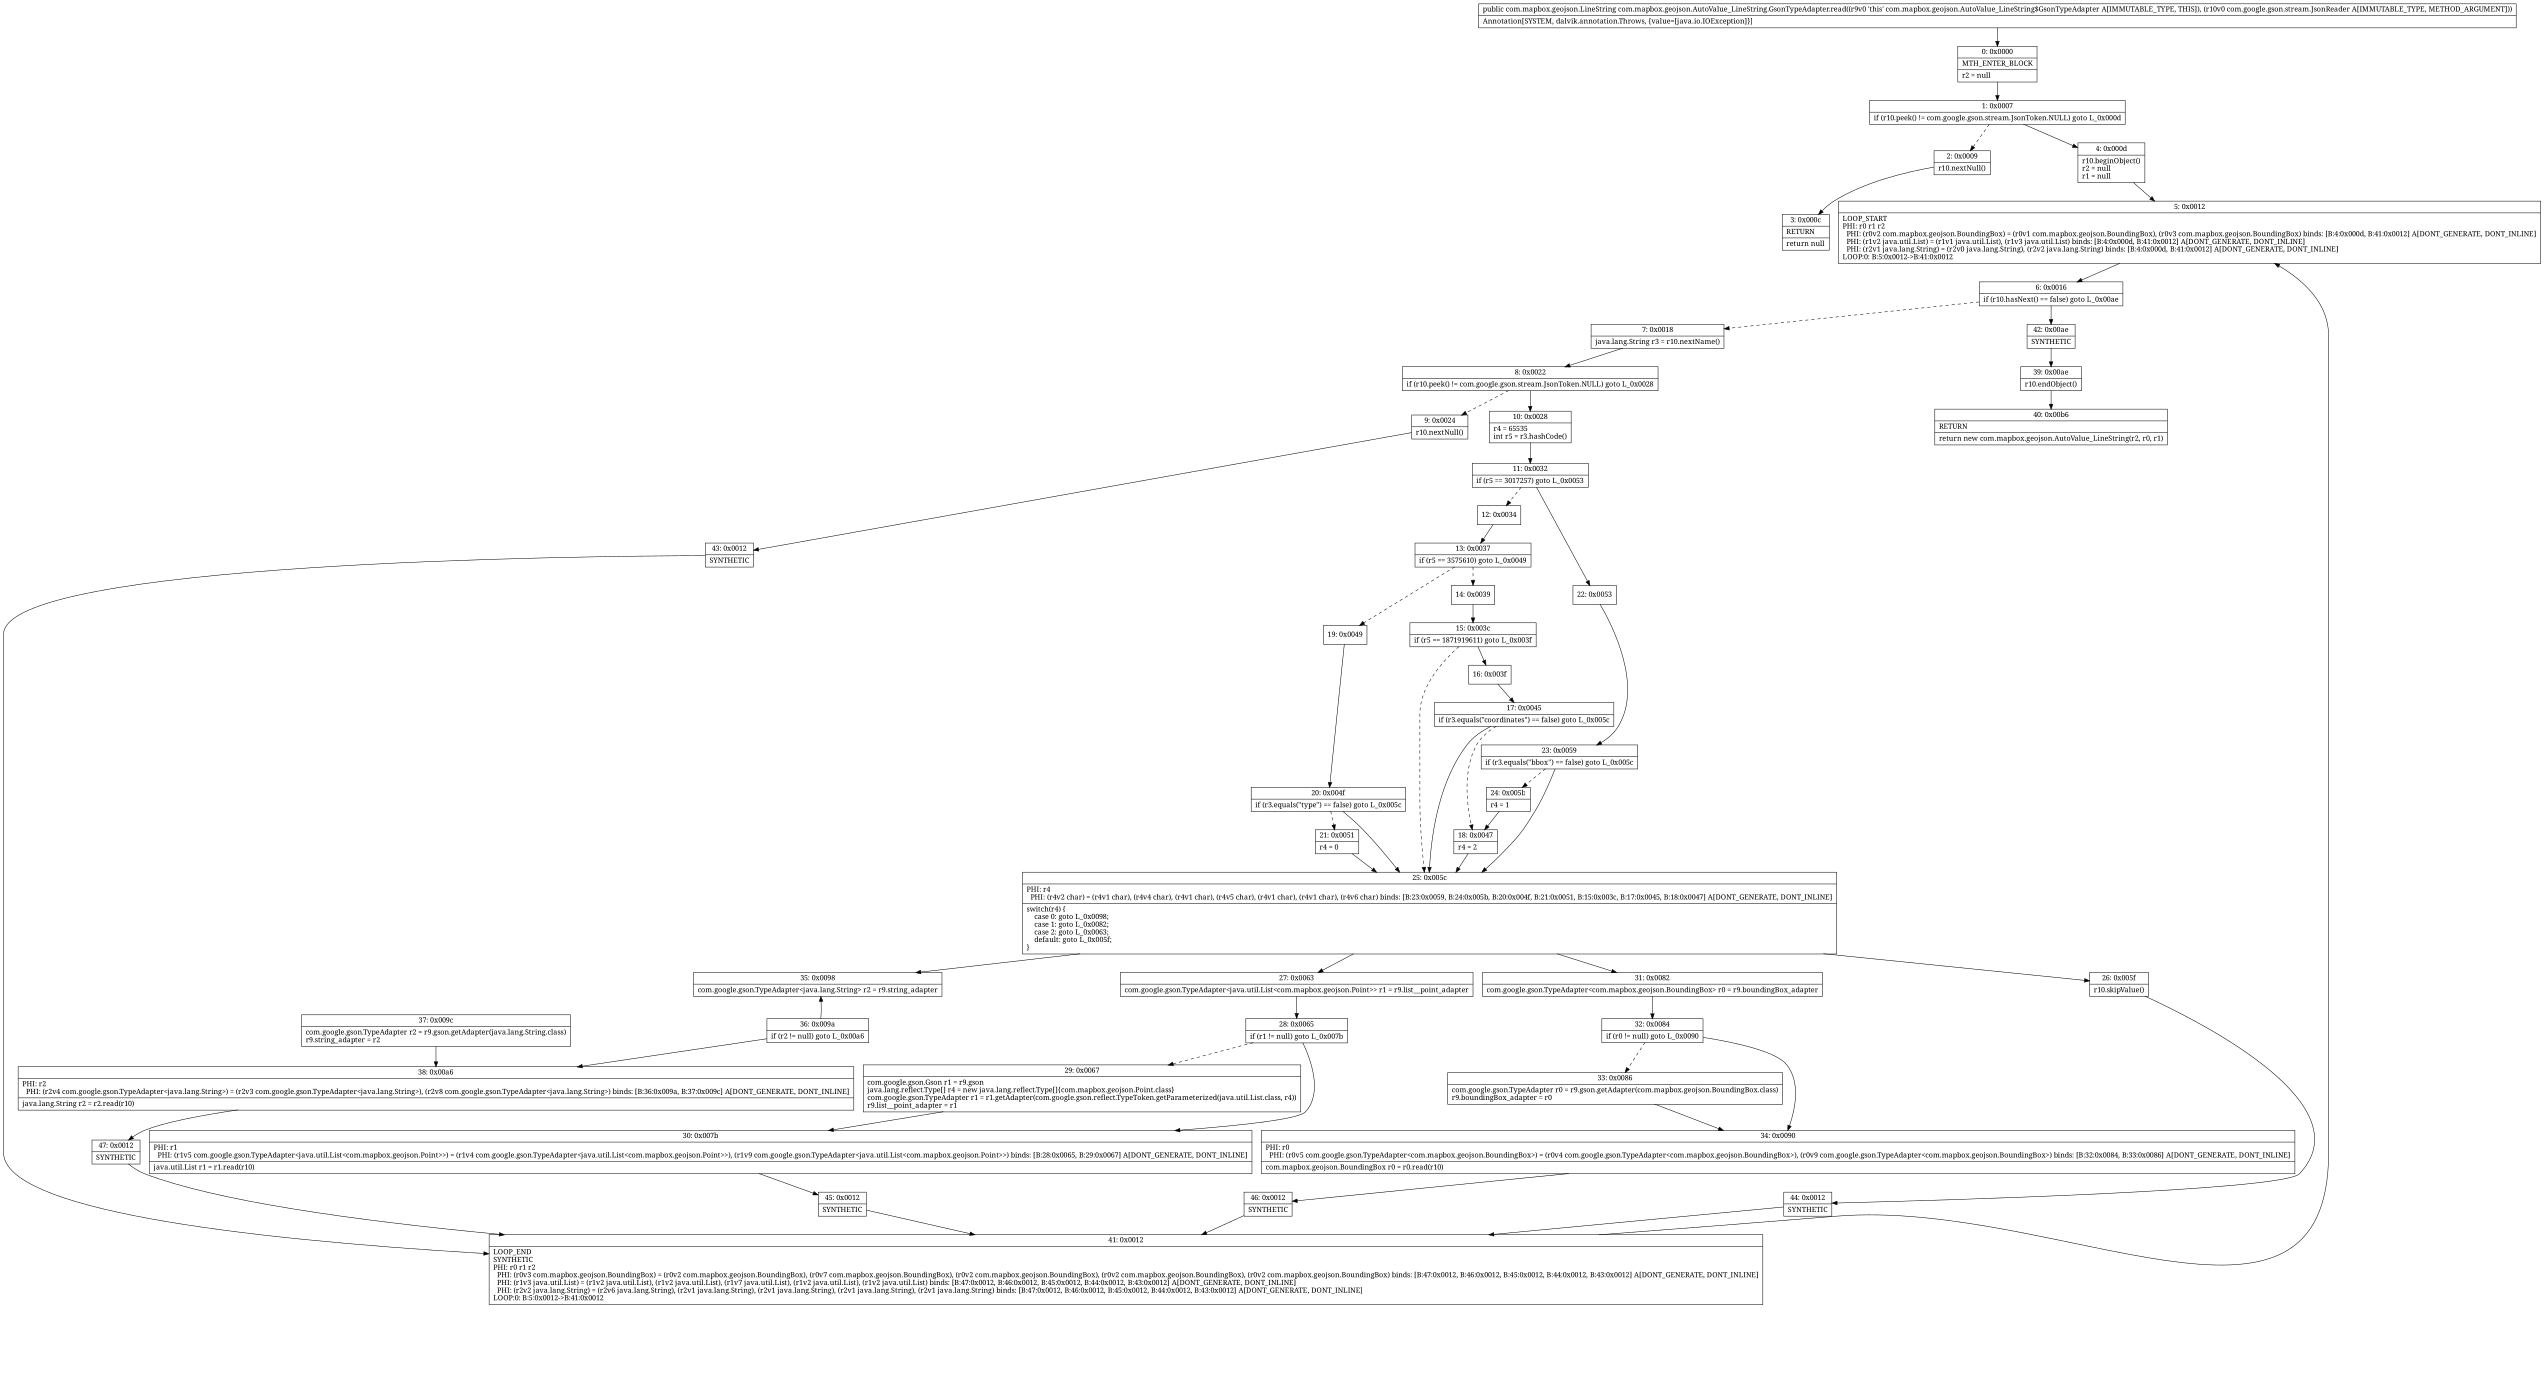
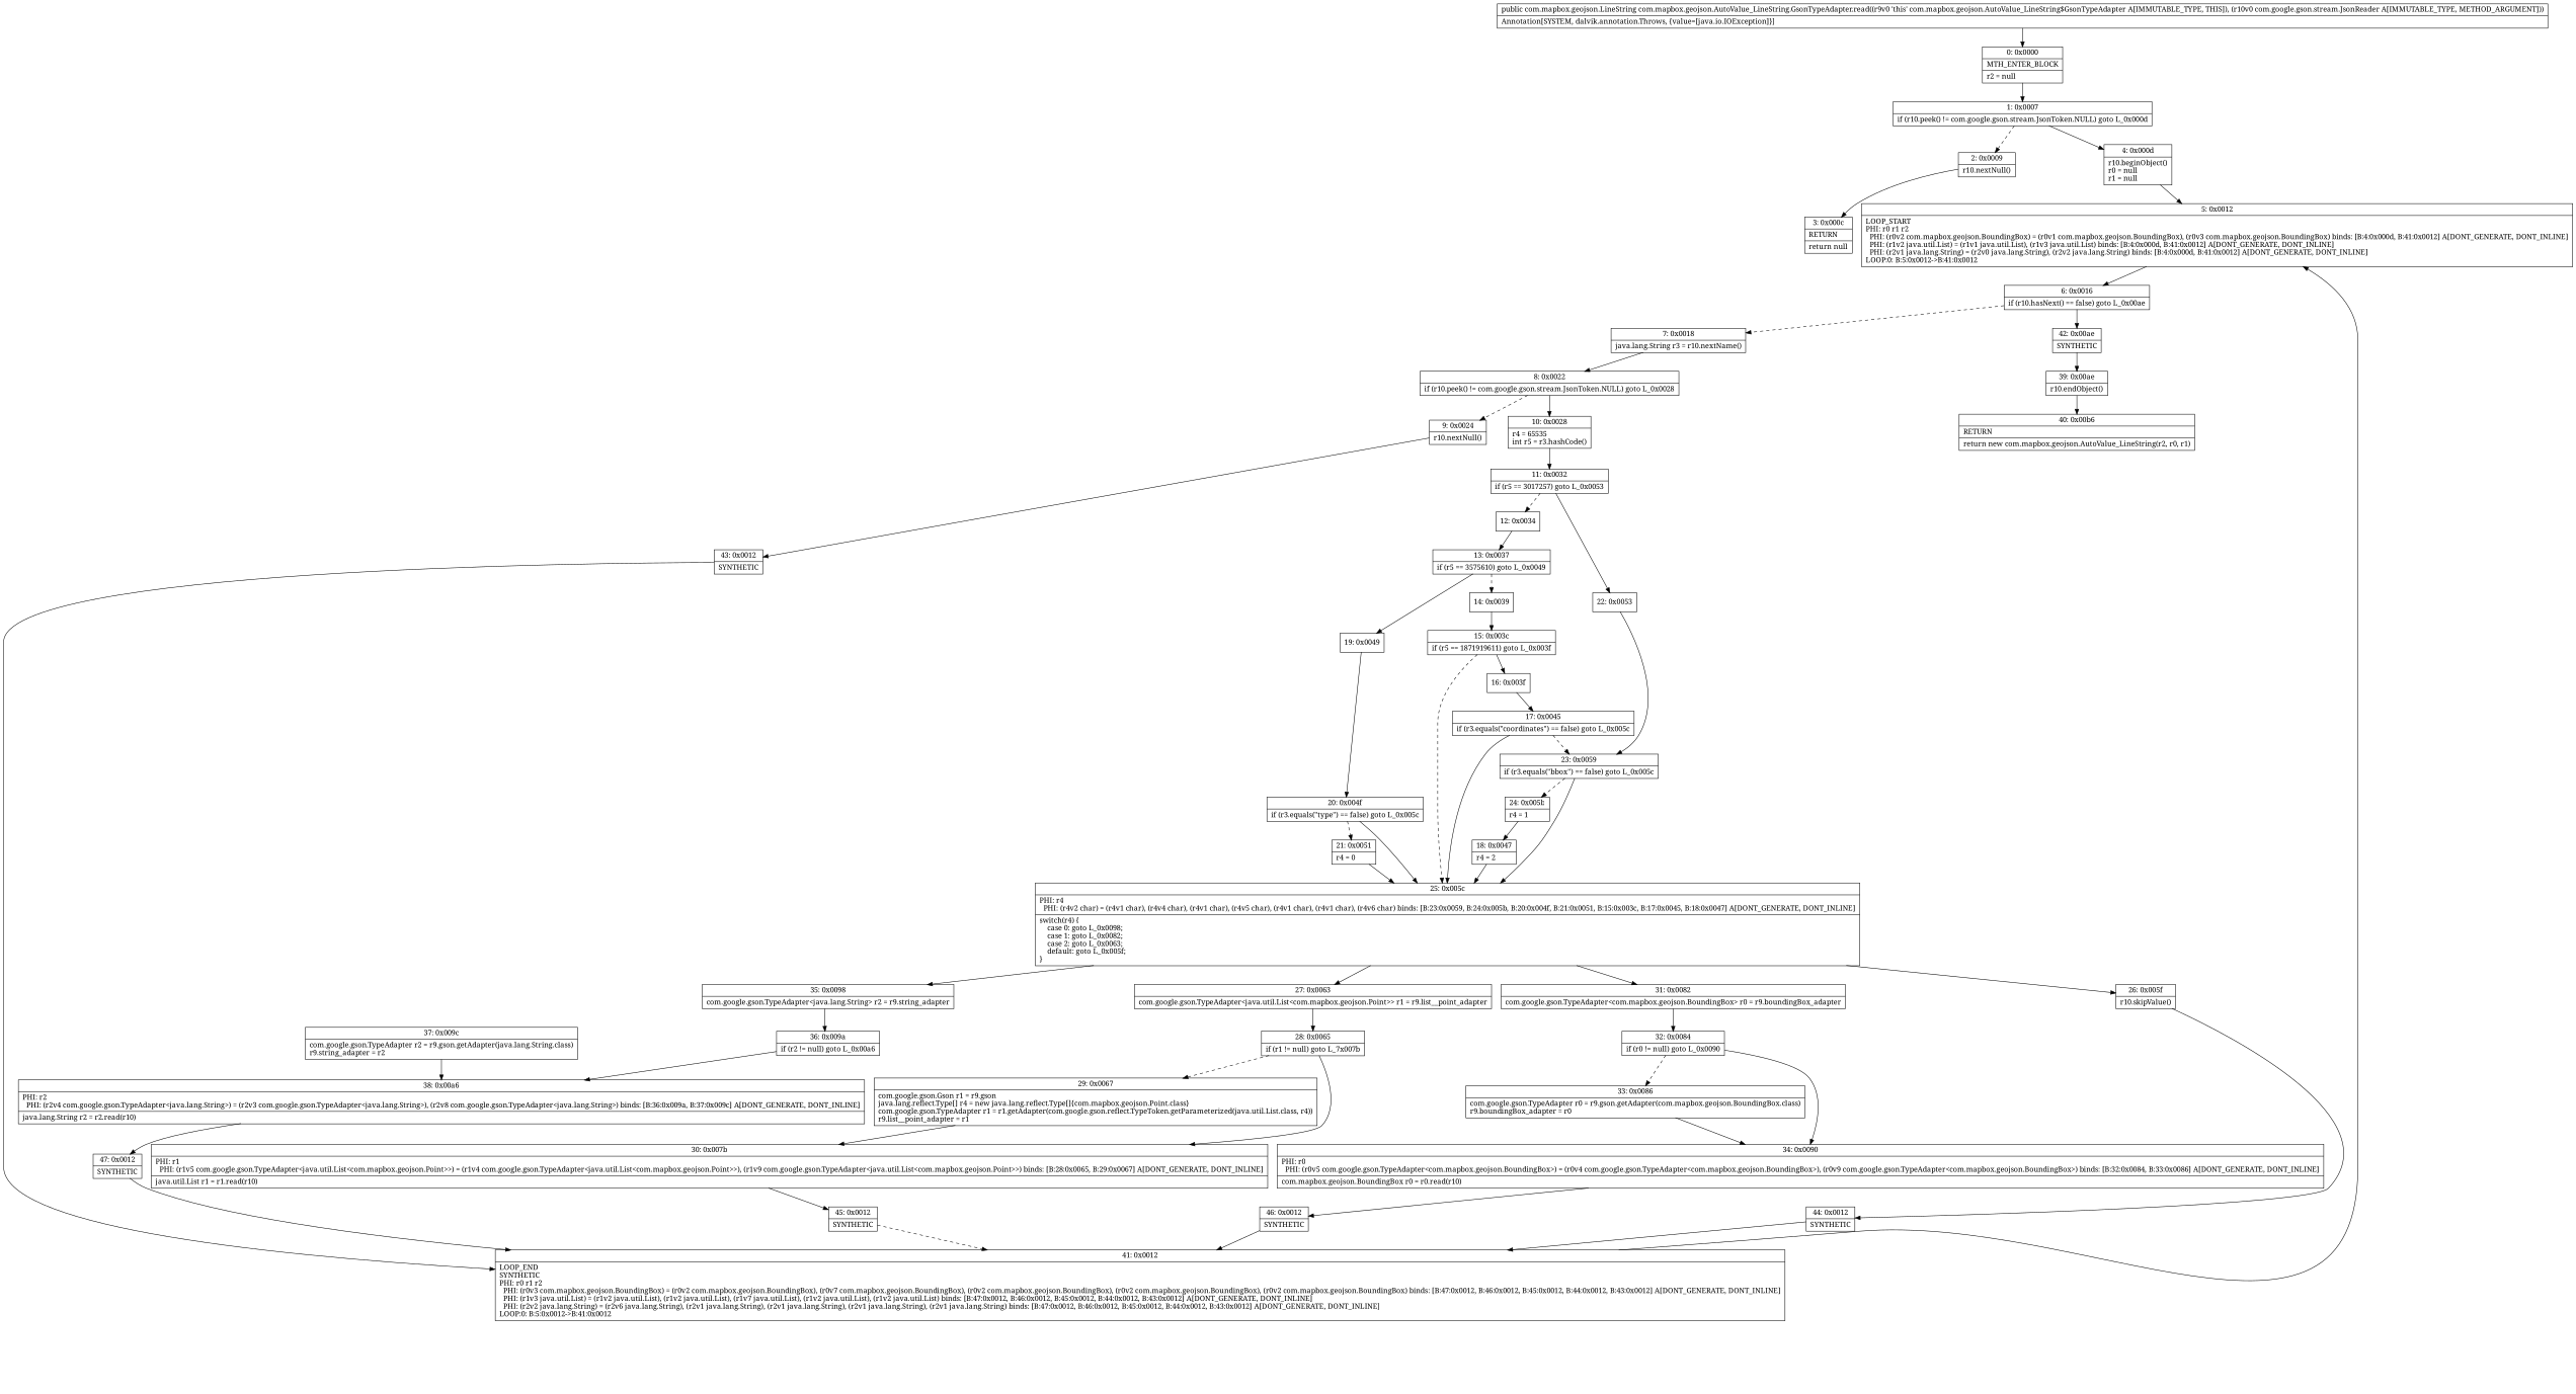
  digraph {
    fontname="Noto Serif"
    node [fontname="Noto Serif" shape=record]
    edge [fontname="Noto Serif"]
    n1 [label="{0\:\ 0x0000|MTH_ENTER_BLOCK\l|r2 = null\l}"]
    n2 [label="{1\:\ 0x0007|if (r10.peek() != com.google.gson.stream.JsonToken.NULL) goto L_0x000d\l}"]
    n3 [label="{2\:\ 0x0009|r10.nextNull()\l}"]
-   n4 [label="{4\:\ 0x000d|r10.beginObject()\lr2 = null\lr1 = null\l}"]
+   n4 [label="{4\:\ 0x000d|r10.beginObject()\lr0 = null\lr1 = null\l}"]
    n5 [label="{3\:\ 0x000c|RETURN\l|return null\l}"]
    n6 [label="{5\:\ 0x0012|LOOP_START\lPHI: r0 r1 r2 \l  PHI: (r0v2 com.mapbox.geojson.BoundingBox) = (r0v1 com.mapbox.geojson.BoundingBox), (r0v3 com.mapbox.geojson.BoundingBox) binds: [B:4:0x000d, B:41:0x0012] A[DONT_GENERATE, DONT_INLINE]\l  PHI: (r1v2 java.util.List) = (r1v1 java.util.List), (r1v3 java.util.List) binds: [B:4:0x000d, B:41:0x0012] A[DONT_GENERATE, DONT_INLINE]\l  PHI: (r2v1 java.lang.String) = (r2v0 java.lang.String), (r2v2 java.lang.String) binds: [B:4:0x000d, B:41:0x0012] A[DONT_GENERATE, DONT_INLINE]\lLOOP:0: B:5:0x0012\-\>B:41:0x0012\l}"]
    n7 [label="{6\:\ 0x0016|if (r10.hasNext() == false) goto L_0x00ae\l}"]
    n8 [label="{7\:\ 0x0018|java.lang.String r3 = r10.nextName()\l}"]
    n9 [label="{42\:\ 0x00ae|SYNTHETIC\l}"]
    n10 [label="{8\:\ 0x0022|if (r10.peek() != com.google.gson.stream.JsonToken.NULL) goto L_0x0028\l}"]
    n11 [label="{39\:\ 0x00ae|r10.endObject()\l}"]
    n12 [label="{9\:\ 0x0024|r10.nextNull()\l}"]
    n13 [label="{10\:\ 0x0028|r4 = 65535\lint r5 = r3.hashCode()\l}"]
    n14 [label="{43\:\ 0x0012|SYNTHETIC\l}"]
    n15 [label="{11\:\ 0x0032|if (r5 == 3017257) goto L_0x0053\l}"]
    n16 [label="{41\:\ 0x0012|LOOP_END\lSYNTHETIC\lPHI: r0 r1 r2 \l  PHI: (r0v3 com.mapbox.geojson.BoundingBox) = (r0v2 com.mapbox.geojson.BoundingBox), (r0v7 com.mapbox.geojson.BoundingBox), (r0v2 com.mapbox.geojson.BoundingBox), (r0v2 com.mapbox.geojson.BoundingBox), (r0v2 com.mapbox.geojson.BoundingBox) binds: [B:47:0x0012, B:46:0x0012, B:45:0x0012, B:44:0x0012, B:43:0x0012] A[DONT_GENERATE, DONT_INLINE]\l  PHI: (r1v3 java.util.List) = (r1v2 java.util.List), (r1v2 java.util.List), (r1v7 java.util.List), (r1v2 java.util.List), (r1v2 java.util.List) binds: [B:47:0x0012, B:46:0x0012, B:45:0x0012, B:44:0x0012, B:43:0x0012] A[DONT_GENERATE, DONT_INLINE]\l  PHI: (r2v2 java.lang.String) = (r2v6 java.lang.String), (r2v1 java.lang.String), (r2v1 java.lang.String), (r2v1 java.lang.String), (r2v1 java.lang.String) binds: [B:47:0x0012, B:46:0x0012, B:45:0x0012, B:44:0x0012, B:43:0x0012] A[DONT_GENERATE, DONT_INLINE]\lLOOP:0: B:5:0x0012\-\>B:41:0x0012\l}"]
    n17 [label="{12\:\ 0x0034}"]
    n18 [label="{22\:\ 0x0053}"]
    n19 [label="{13\:\ 0x0037|if (r5 == 3575610) goto L_0x0049\l}"]
    n20 [label="{23\:\ 0x0059|if (r3.equals(\"bbox\") == false) goto L_0x005c\l}"]
    n21 [label="{14\:\ 0x0039}"]
    n22 [label="{19\:\ 0x0049}"]
    n23 [label="{15\:\ 0x003c|if (r5 == 1871919611) goto L_0x003f\l}"]
    n24 [label="{20\:\ 0x004f|if (r3.equals(\"type\") == false) goto L_0x005c\l}"]
    n25 [label="{16\:\ 0x003f}"]
    n26 [label="{25\:\ 0x005c|PHI: r4 \l  PHI: (r4v2 char) = (r4v1 char), (r4v4 char), (r4v1 char), (r4v5 char), (r4v1 char), (r4v1 char), (r4v6 char) binds: [B:23:0x0059, B:24:0x005b, B:20:0x004f, B:21:0x0051, B:15:0x003c, B:17:0x0045, B:18:0x0047] A[DONT_GENERATE, DONT_INLINE]\l|switch(r4) \{\l    case 0: goto L_0x0098;\l    case 1: goto L_0x0082;\l    case 2: goto L_0x0063;\l    default: goto L_0x005f;\l\}\l}"]
    n27 [label="{17\:\ 0x0045|if (r3.equals(\"coordinates\") == false) goto L_0x005c\l}"]
    n28 [label="{26\:\ 0x005f|r10.skipValue()\l}"]
    n29 [label="{27\:\ 0x0063|com.google.gson.TypeAdapter\<java.util.List\<com.mapbox.geojson.Point\>\> r1 = r9.list__point_adapter\l}"]
    n30 [label="{31\:\ 0x0082|com.google.gson.TypeAdapter\<com.mapbox.geojson.BoundingBox\> r0 = r9.boundingBox_adapter\l}"]
    n31 [label="{35\:\ 0x0098|com.google.gson.TypeAdapter\<java.lang.String\> r2 = r9.string_adapter\l}"]
    n32 [label="{18\:\ 0x0047|r4 = 2\l}"]
    n33 [label="{21\:\ 0x0051|r4 = 0\l}"]
    n34 [label="{24\:\ 0x005b|r4 = 1\l}"]
    n35 [label="{44\:\ 0x0012|SYNTHETIC\l}"]
-   n36 [label="{28\:\ 0x0065|if (r1 != null) goto L_0x007b\l}"]
+   n36 [label="{28\:\ 0x0065|if (r1 != null) goto L_7x007b\l}"]
    n37 [label="{32\:\ 0x0084|if (r0 != null) goto L_0x0090\l}"]
    n38 [label="{36\:\ 0x009a|if (r2 != null) goto L_0x00a6\l}"]
    n39 [label="{29\:\ 0x0067|com.google.gson.Gson r1 = r9.gson\ljava.lang.reflect.Type[] r4 = new java.lang.reflect.Type[]\{com.mapbox.geojson.Point.class\}\lcom.google.gson.TypeAdapter r1 = r1.getAdapter(com.google.gson.reflect.TypeToken.getParameterized(java.util.List.class, r4))\lr9.list__point_adapter = r1\l}"]
    n40 [label="{30\:\ 0x007b|PHI: r1 \l  PHI: (r1v5 com.google.gson.TypeAdapter\<java.util.List\<com.mapbox.geojson.Point\>\>) = (r1v4 com.google.gson.TypeAdapter\<java.util.List\<com.mapbox.geojson.Point\>\>), (r1v9 com.google.gson.TypeAdapter\<java.util.List\<com.mapbox.geojson.Point\>\>) binds: [B:28:0x0065, B:29:0x0067] A[DONT_GENERATE, DONT_INLINE]\l|java.util.List r1 = r1.read(r10)\l}"]
    n41 [label="{45\:\ 0x0012|SYNTHETIC\l}"]
    n42 [label="{33\:\ 0x0086|com.google.gson.TypeAdapter r0 = r9.gson.getAdapter(com.mapbox.geojson.BoundingBox.class)\lr9.boundingBox_adapter = r0\l}"]
    n43 [label="{34\:\ 0x0090|PHI: r0 \l  PHI: (r0v5 com.google.gson.TypeAdapter\<com.mapbox.geojson.BoundingBox\>) = (r0v4 com.google.gson.TypeAdapter\<com.mapbox.geojson.BoundingBox\>), (r0v9 com.google.gson.TypeAdapter\<com.mapbox.geojson.BoundingBox\>) binds: [B:32:0x0084, B:33:0x0086] A[DONT_GENERATE, DONT_INLINE]\l|com.mapbox.geojson.BoundingBox r0 = r0.read(r10)\l}"]
    n44 [label="{46\:\ 0x0012|SYNTHETIC\l}"]
    n45 [label="{38\:\ 0x00a6|PHI: r2 \l  PHI: (r2v4 com.google.gson.TypeAdapter\<java.lang.String\>) = (r2v3 com.google.gson.TypeAdapter\<java.lang.String\>), (r2v8 com.google.gson.TypeAdapter\<java.lang.String\>) binds: [B:36:0x009a, B:37:0x009c] A[DONT_GENERATE, DONT_INLINE]\l|java.lang.String r2 = r2.read(r10)\l}"]
    n46 [label="{37\:\ 0x009c|com.google.gson.TypeAdapter r2 = r9.gson.getAdapter(java.lang.String.class)\lr9.string_adapter = r2\l}"]
    n47 [label="{47\:\ 0x0012|SYNTHETIC\l}"]
    n48 [label="{40\:\ 0x00b6|RETURN\l|return new com.mapbox.geojson.AutoValue_LineString(r2, r0, r1)\l}"]
    n49 [label="{public com.mapbox.geojson.LineString com.mapbox.geojson.AutoValue_LineString.GsonTypeAdapter.read((r9v0 'this' com.mapbox.geojson.AutoValue_LineString$GsonTypeAdapter A[IMMUTABLE_TYPE, THIS]), (r10v0 com.google.gson.stream.JsonReader A[IMMUTABLE_TYPE, METHOD_ARGUMENT]))  | Annotation[SYSTEM, dalvik.annotation.Throws, \{value=[java.io.IOException]\}]\l}"]
    n1 -> n2
    n2 -> n3 [style=dashed]
    n2 -> n4
    n3 -> n5
    n4 -> n6
    n6 -> n7
    n7 -> n8 [style=dashed]
    n7 -> n9
    n8 -> n10
    n9 -> n11
    n10 -> n12 [style=dashed]
    n10 -> n13
    n11 -> n48
    n12 -> n14
    n13 -> n15
    n14 -> n16
    n15 -> n17 [style=dashed]
    n15 -> n18
    n16 -> n6
    n17 -> n19
    n18 -> n20
    n19 -> n21 [style=dashed]
-   n19 -> n22 [style=dashed]
+   n19 -> n22
    n20 -> n26
    n20 -> n34 [style=dashed]
    n21 -> n23
    n22 -> n24
    n23 -> n25
    n23 -> n26 [style=dashed]
    n24 -> n26
    n24 -> n33 [style=dashed]
    n25 -> n27
    n26 -> n28
    n26 -> n29
    n26 -> n30
    n26 -> n31
    n27 -> n26
-   n27 -> n32 [style=dashed]
+   n27 -> n20 [style=dashed]
    n28 -> n35
    n29 -> n36
    n30 -> n37
-   n38 -> n31
+   n31 -> n38
    n32 -> n26
    n33 -> n26
    n34 -> n32
    n35 -> n16
    n36 -> n39 [style=dashed]
    n36 -> n40
    n37 -> n42 [style=dashed]
    n37 -> n43
    n38 -> n45
    n39 -> n40
    n40 -> n41
-   n41 -> n16
+   n41 -> n16 [style=dashed]
    n42 -> n43
    n43 -> n44
    n44 -> n16
    n45 -> n47
    n46 -> n45
    n47 -> n16
    n49 -> n1
  }
